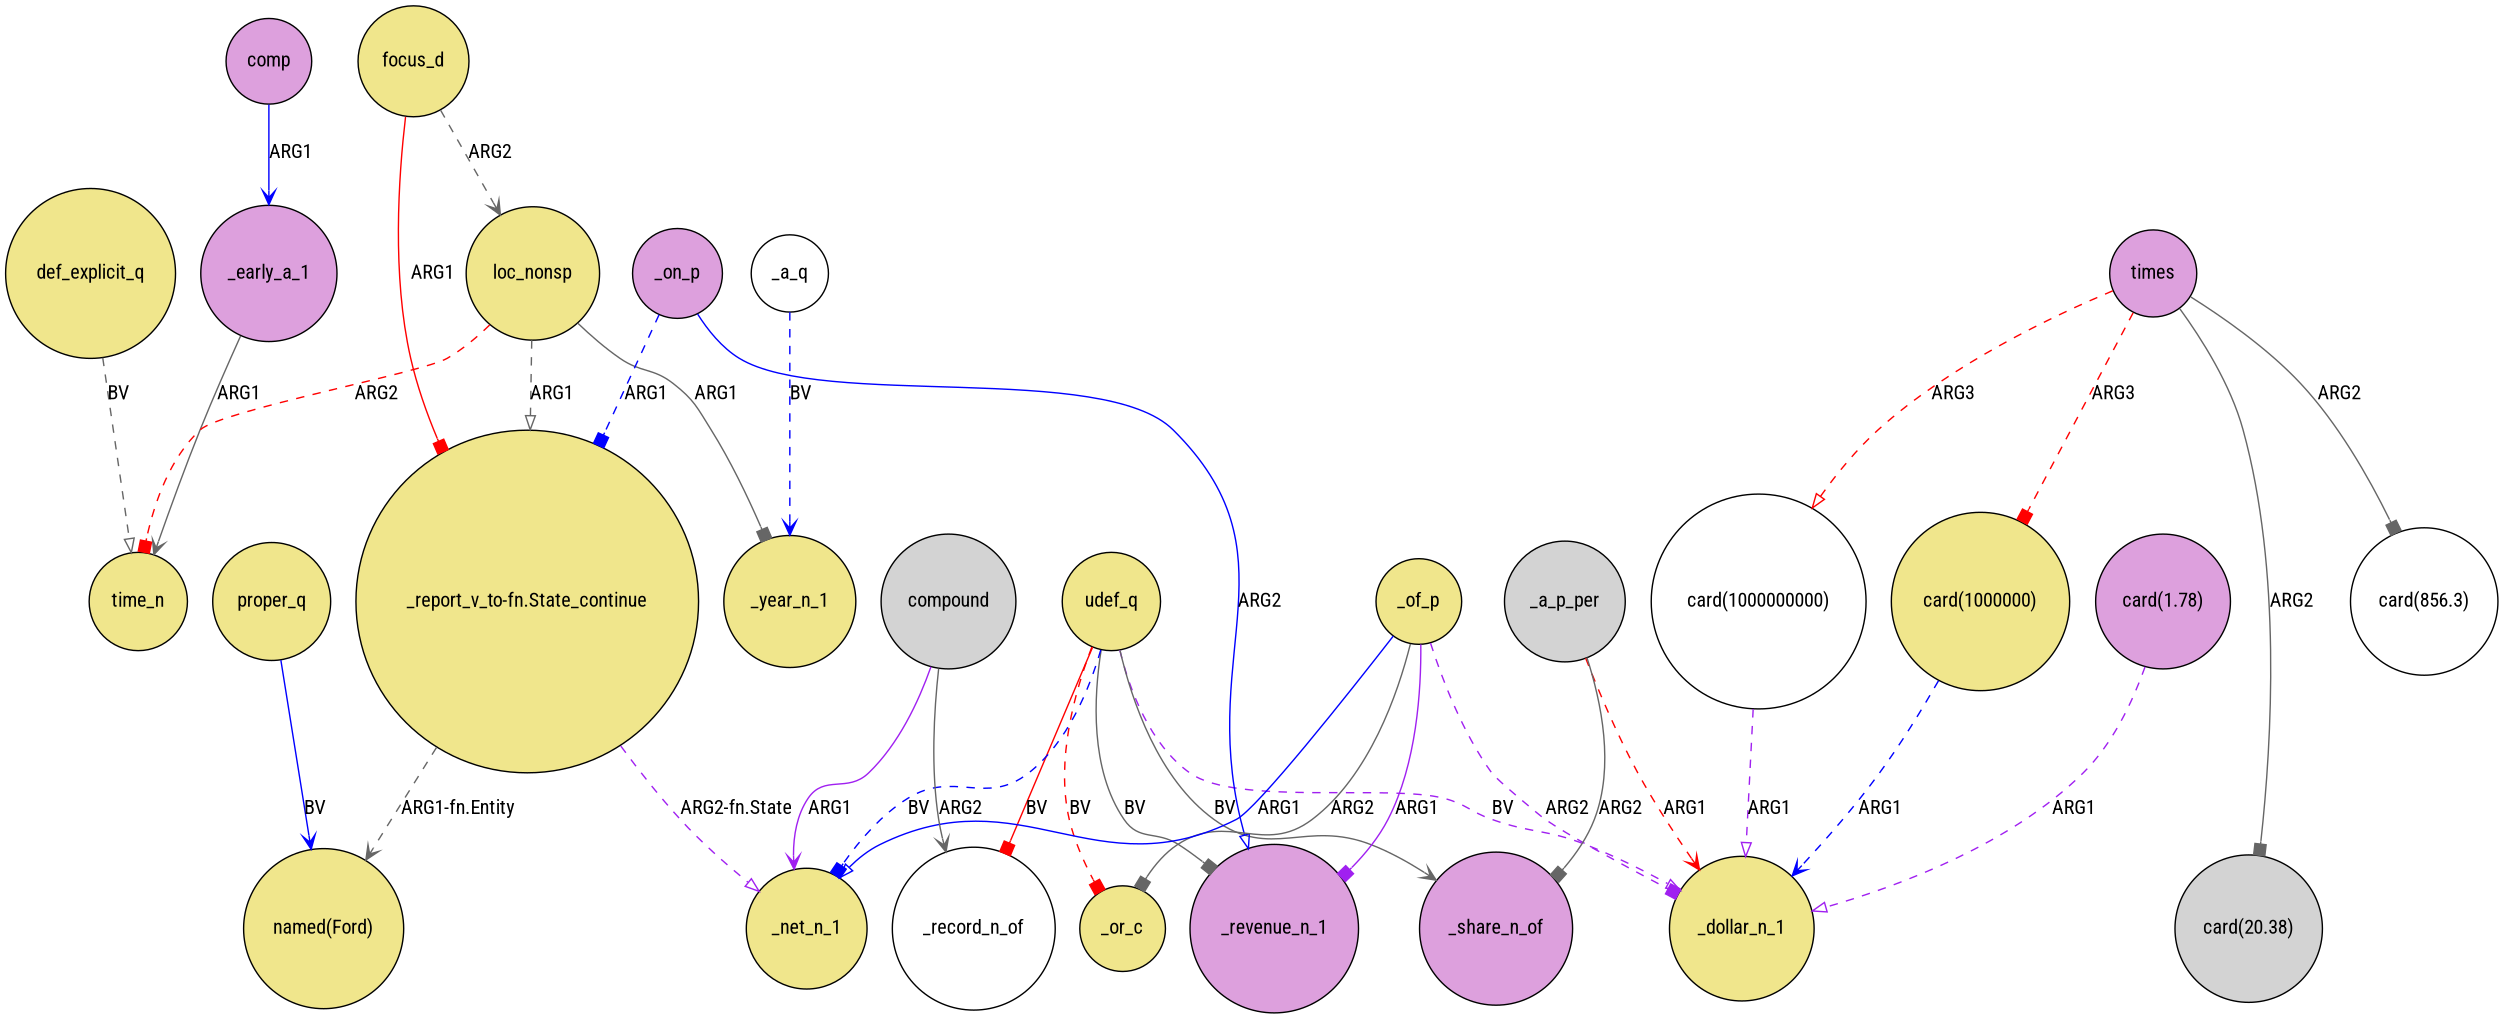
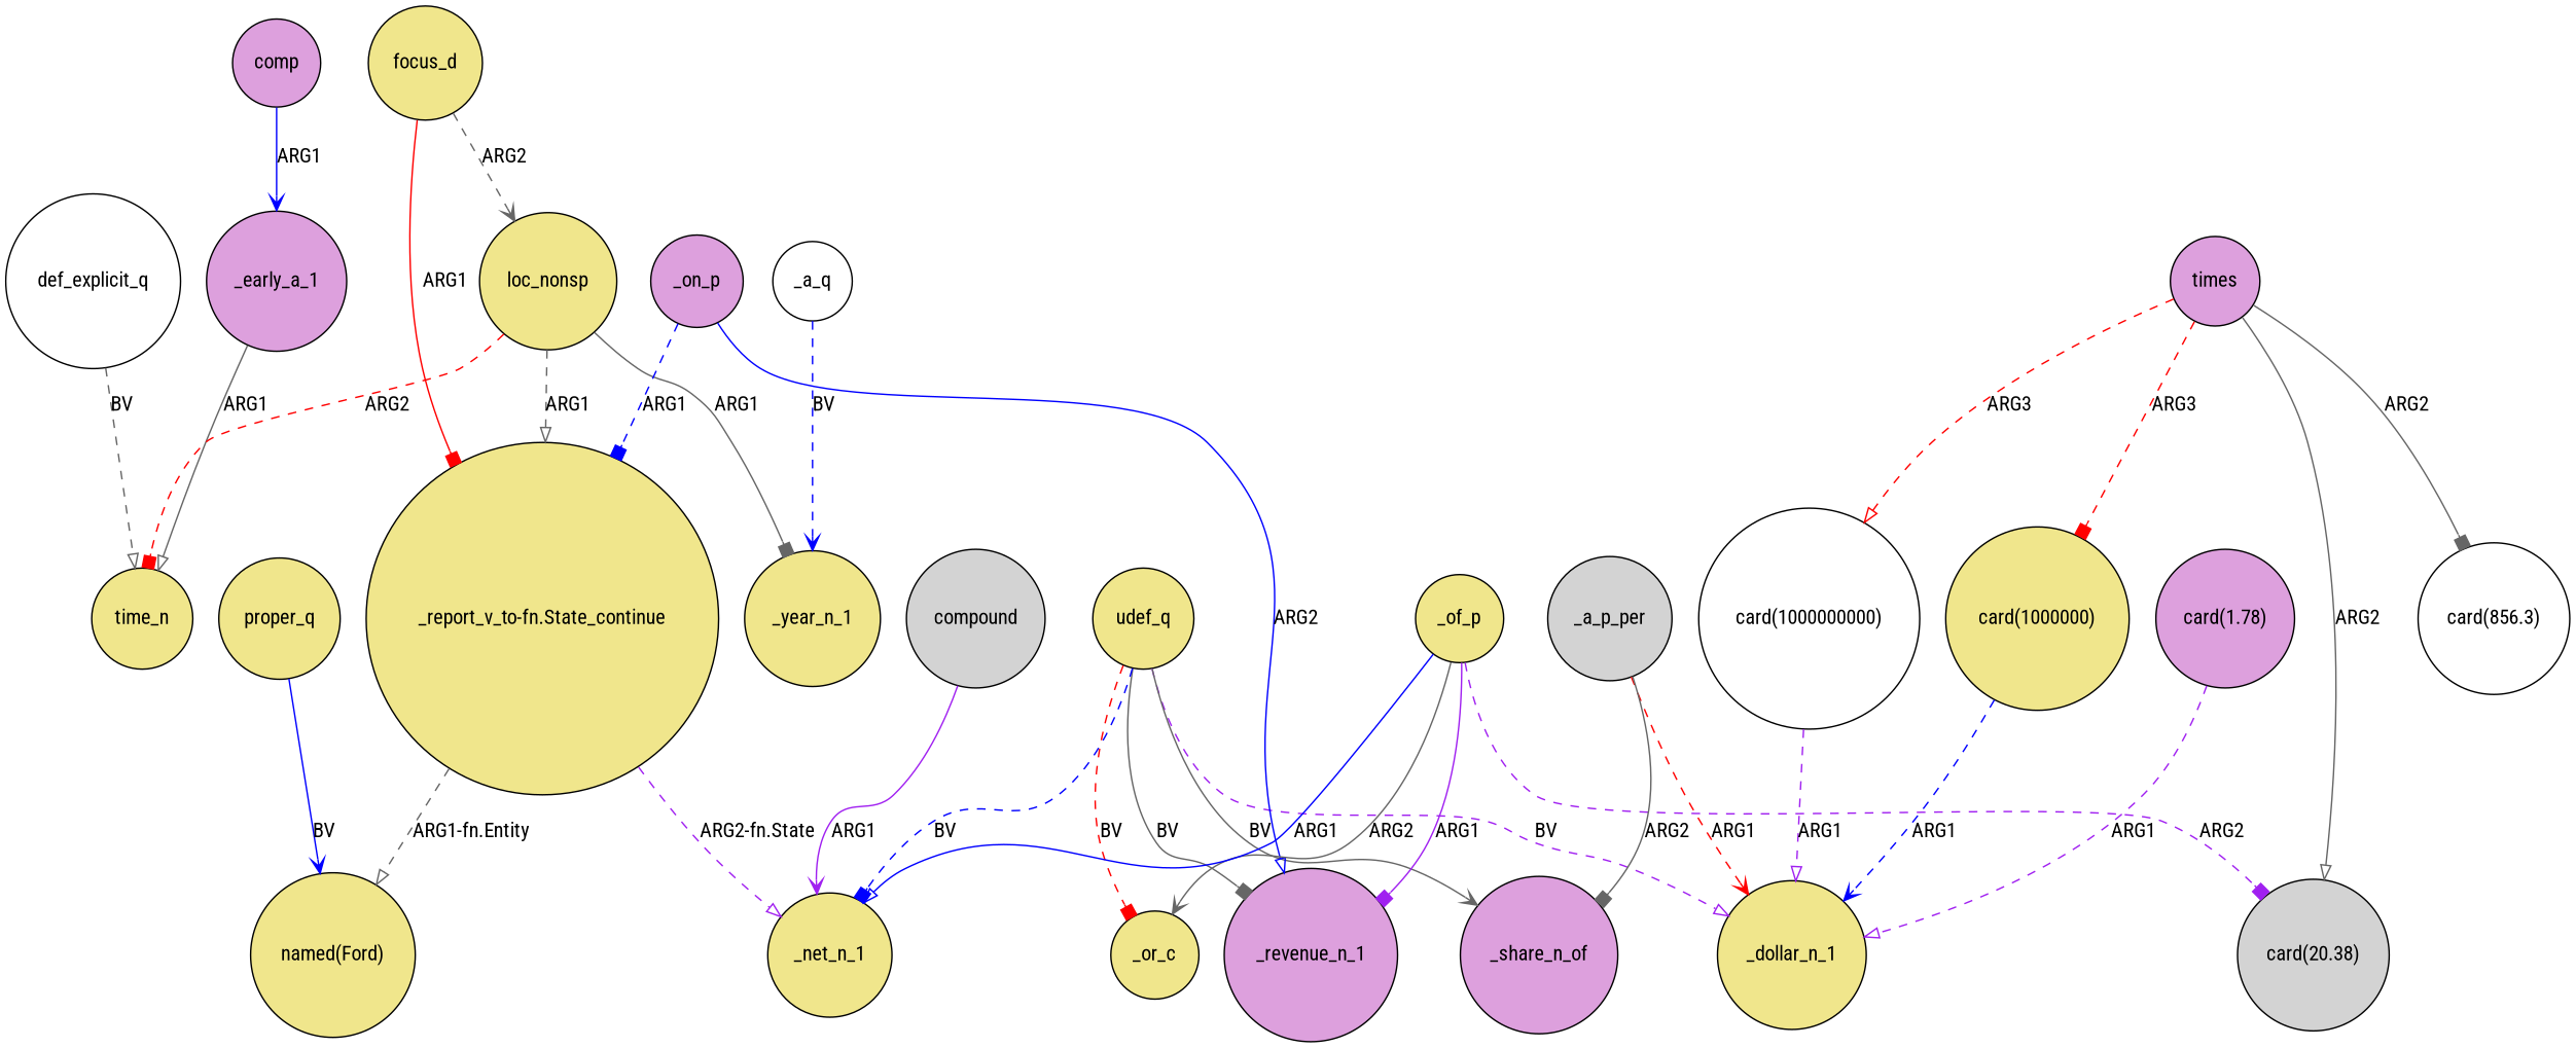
  digraph {
    fontname="Roboto Condensed"
    node [fillcolor=khaki fontname="Roboto Condensed" shape=circle style=filled]
    edge [arrowhead=box color=gray40 fontname="Roboto Condensed" style=dashed]
    _early_a_1 [fillcolor=plum]
    time_n
    "card(1000000000)" [fillcolor=white]
    _dollar_n_1
    proper_q
    "named(Ford)"
    udef_q
-   _record_n_of [fillcolor=white]
    _revenue_n_1 [fillcolor=plum]
    _or_c
    _share_n_of [fillcolor=plum]
    _net_n_1
    loc_nonsp
    _year_n_1
    "_report_v_to-fn.State_continue"
    "card(1.78)" [fillcolor=plum]
    times [fillcolor=plum]
    "card(1000000)"
    "card(856.3)" [fillcolor=white]
    "card(20.38)" [fillcolor=lightgrey]
    _on_p [fillcolor=plum]
    _of_p
    comp [fillcolor=plum]
    focus_d
    compound [fillcolor=lightgrey]
    _a_q [fillcolor=white]
    _a_p_per [fillcolor=lightgrey]
-   def_explicit_q
-   _early_a_1 -> time_n [arrowhead=vee label=ARG1 style=solid]
+   def_explicit_q [fillcolor=white]
+   _early_a_1 -> time_n [arrowhead=onormal label=ARG1 style=solid]
    "card(1000000000)" -> _dollar_n_1 [arrowhead=onormal color=purple label=ARG1]
    proper_q -> "named(Ford)" [arrowhead=vee color=blue label=BV style=solid]
    udef_q -> _dollar_n_1 [arrowhead=onormal color=purple label=BV]
-   udef_q -> _record_n_of [color=red label=BV style=solid]
    udef_q -> _revenue_n_1 [label=BV style=solid]
    udef_q -> _or_c [color=red label=BV]
    udef_q -> _share_n_of [arrowhead=vee label=BV style=solid]
    udef_q -> _net_n_1 [color=blue label=BV]
    loc_nonsp -> time_n [color=red label=ARG2]
    loc_nonsp -> _year_n_1 [label=ARG1 style=solid]
    loc_nonsp -> "_report_v_to-fn.State_continue" [arrowhead=onormal label=ARG1]
-   "_report_v_to-fn.State_continue" -> "named(Ford)" [arrowhead=vee label="ARG1-fn.Entity"]
+   "_report_v_to-fn.State_continue" -> "named(Ford)" [arrowhead=onormal label="ARG1-fn.Entity"]
    "_report_v_to-fn.State_continue" -> _net_n_1 [arrowhead=onormal color=purple label="ARG2-fn.State"]
    "card(1.78)" -> _dollar_n_1 [arrowhead=onormal color=purple label=ARG1]
    times -> "card(1000000000)" [arrowhead=onormal color=red label=ARG3]
    times -> "card(1000000)" [color=red label=ARG3]
    times -> "card(856.3)" [label=ARG2 style=solid]
-   times -> "card(20.38)" [label=ARG2 style=solid]
+   times -> "card(20.38)" [arrowhead=onormal label=ARG2 style=solid]
    "card(1000000)" -> _dollar_n_1 [arrowhead=vee color=blue label=ARG1]
    _on_p -> _revenue_n_1 [arrowhead=onormal color=blue label=ARG2 style=solid]
    _on_p -> "_report_v_to-fn.State_continue" [color=blue label=ARG1]
-   _of_p -> _dollar_n_1 [color=purple label=ARG2]
+   _of_p -> "card(20.38)" [color=purple label=ARG2]
    _of_p -> _revenue_n_1 [color=purple label=ARG1 style=solid]
-   _of_p -> _or_c [label=ARG2 style=solid]
+   _of_p -> _or_c [arrowhead=vee label=ARG2 style=solid]
    _of_p -> _net_n_1 [arrowhead=onormal color=blue label=ARG1 style=solid]
    comp -> _early_a_1 [arrowhead=vee color=blue label=ARG1 style=solid]
    focus_d -> loc_nonsp [arrowhead=vee label=ARG2]
    focus_d -> "_report_v_to-fn.State_continue" [color=red label=ARG1 style=solid]
-   compound -> _record_n_of [arrowhead=vee label=ARG2 style=solid]
    compound -> _net_n_1 [arrowhead=vee color=purple label=ARG1 style=solid]
    _a_q -> _year_n_1 [arrowhead=vee color=blue label=BV]
    _a_p_per -> _dollar_n_1 [arrowhead=vee color=red label=ARG1]
    _a_p_per -> _share_n_of [label=ARG2 style=solid]
    def_explicit_q -> time_n [arrowhead=onormal label=BV]
  }
